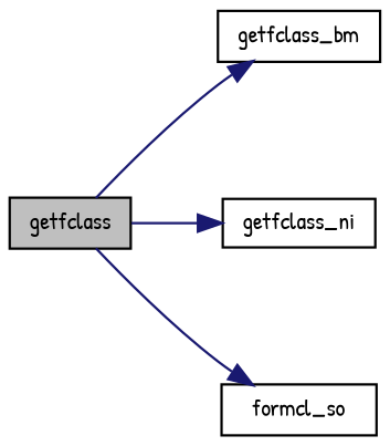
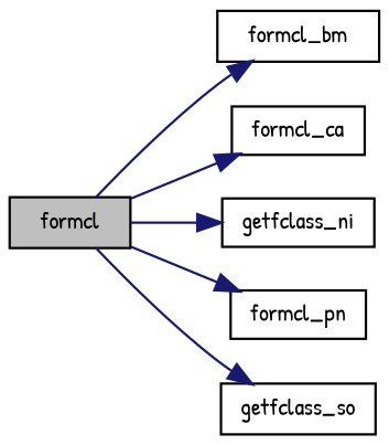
  digraph {
    fontname="Patrick Hand"
    rankdir=LR
    node [color=black fillcolor=white fontname="Patrick Hand" fontsize=10 shape=record style=filled]
    edge [color=midnightblue fontname="Patrick Hand" fontsize=10 labelfontname=Helvetica labelfontsize=10 style=solid]
-   n1 [fillcolor=grey75 fontcolor=black height=0.2 label=getfclass width=0.4]
-   n2 [height=0.2 label=getfclass_bm width=0.4]
+   n1 [fillcolor=grey75 fontcolor=black height=0.2 label=formcl width=0.4]
+   n2 [height=0.2 label=formcl_bm width=0.4]
+   n3 [height=0.2 label=formcl_ca width=0.4]
    n4 [height=0.2 label=getfclass_ni width=0.4]
-   n6 [height=0.2 label=formcl_so width=0.4]
+   n5 [height=0.2 label=formcl_pn width=0.4]
+   n6 [height=0.2 label=getfclass_so width=0.4]
    n1 -> n2
+   n1 -> n3
    n1 -> n4
+   n1 -> n5
    n1 -> n6
  }
